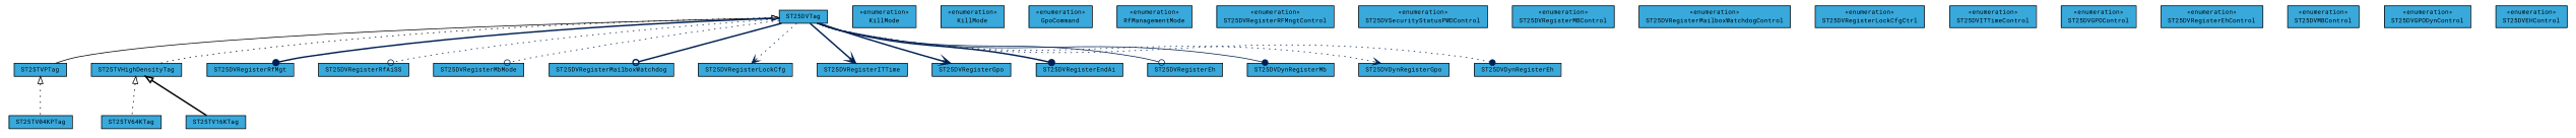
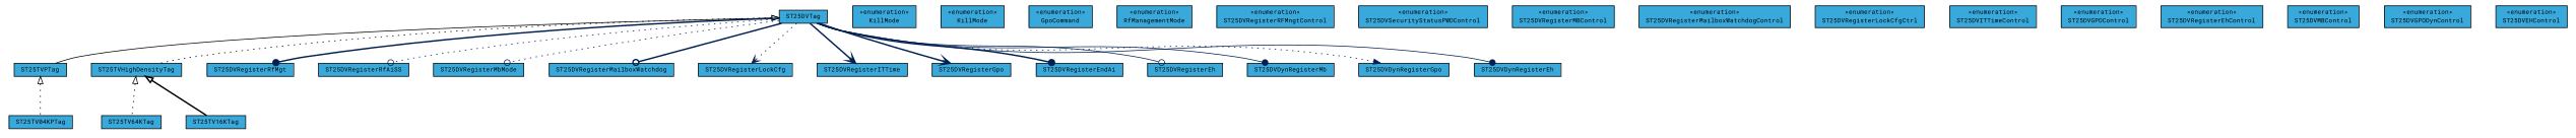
  digraph {
    fontname="Roboto Mono"
    nodesep=0.25
    ranksep=0.5
    node [fontcolor=black fontname="Roboto Mono" fontsize=9.0 shape=plaintext]
    edge [fontname="Roboto Mono" fontsize=10.0 headport=p labelfontname=arial labelfontsize=10 style=dotted tailport=p color="#002052" fontcolor="#002052"]
    n1 [label=<<table title="com.st.st25sdk.type5.st25dv.ST25TVPTag" border="0" cellborder="1" cellspacing="0" cellpadding="2" port="p" bgcolor="#39a9dc" href="./ST25TVPTag.html"> 		<tr><td><table border="0" cellspacing="0" cellpadding="1"> <tr><td align="center" balign="center"> ST25TVPTag </td></tr> 		</table></td></tr> 		</table>>]
    n2 [label=<<table title="com.st.st25sdk.type5.st25dv.ST25TV04KPTag" border="0" cellborder="1" cellspacing="0" cellpadding="2" port="p" bgcolor="#39a9dc" href="./ST25TV04KPTag.html"> 		<tr><td><table border="0" cellspacing="0" cellpadding="1"> <tr><td align="center" balign="center"> ST25TV04KPTag </td></tr> 		</table></td></tr> 		</table>>]
    n3 [label=<<table title="com.st.st25sdk.type5.st25dv.ST25TVPTag.KillMode" border="0" cellborder="1" cellspacing="0" cellpadding="2" port="p" bgcolor="#39a9dc" href="./ST25TVPTag.KillMode.html"> 		<tr><td><table border="0" cellspacing="0" cellpadding="1"> <tr><td align="center" balign="center"> &#171;enumeration&#187; </td></tr> <tr><td align="center" balign="center"> KillMode </td></tr> 		</table></td></tr> 		</table>>]
    n4 [label=<<table title="com.st.st25sdk.type5.st25dv.ST25TVHighDensityTag" border="0" cellborder="1" cellspacing="0" cellpadding="2" port="p" bgcolor="#39a9dc" href="./ST25TVHighDensityTag.html"> 		<tr><td><table border="0" cellspacing="0" cellpadding="1"> <tr><td align="center" balign="center"> ST25TVHighDensityTag </td></tr> 		</table></td></tr> 		</table>>]
    n5 [label=<<table title="com.st.st25sdk.type5.st25dv.ST25TV64KTag" border="0" cellborder="1" cellspacing="0" cellpadding="2" port="p" bgcolor="#39a9dc" href="./ST25TV64KTag.html"> 		<tr><td><table border="0" cellspacing="0" cellpadding="1"> <tr><td align="center" balign="center"> ST25TV64KTag </td></tr> 		</table></td></tr> 		</table>>]
    n6 [label=<<table title="com.st.st25sdk.type5.st25dv.ST25TV16KTag" border="0" cellborder="1" cellspacing="0" cellpadding="2" port="p" bgcolor="#39a9dc" href="./ST25TV16KTag.html"> 		<tr><td><table border="0" cellspacing="0" cellpadding="1"> <tr><td align="center" balign="center"> ST25TV16KTag </td></tr> 		</table></td></tr> 		</table>>]
    n7 [label=<<table title="com.st.st25sdk.type5.st25dv.ST25TVHighDensityTag.KillMode" border="0" cellborder="1" cellspacing="0" cellpadding="2" port="p" bgcolor="#39a9dc" href="./ST25TVHighDensityTag.KillMode.html"> 		<tr><td><table border="0" cellspacing="0" cellpadding="1"> <tr><td align="center" balign="center"> &#171;enumeration&#187; </td></tr> <tr><td align="center" balign="center"> KillMode </td></tr> 		</table></td></tr> 		</table>>]
    n8 [label=<<table title="com.st.st25sdk.type5.st25dv.ST25DVTag" border="0" cellborder="1" cellspacing="0" cellpadding="2" port="p" bgcolor="#39a9dc" href="./ST25DVTag.html"> 		<tr><td><table border="0" cellspacing="0" cellpadding="1"> <tr><td align="center" balign="center"> ST25DVTag </td></tr> 		</table></td></tr> 		</table>>]
    n9 [label=<<table title="com.st.st25sdk.type5.st25dv.ST25DVRegisterRfMgt" border="0" cellborder="1" cellspacing="0" cellpadding="2" port="p" bgcolor="#39a9dc" href="./ST25DVRegisterRfMgt.html"> 		<tr><td><table border="0" cellspacing="0" cellpadding="1"> <tr><td align="center" balign="center"> ST25DVRegisterRfMgt </td></tr> 		</table></td></tr> 		</table>>]
    n10 [label=<<table title="com.st.st25sdk.type5.st25dv.ST25DVRegisterRfAiSS" border="0" cellborder="1" cellspacing="0" cellpadding="2" port="p" bgcolor="#39a9dc" href="./ST25DVRegisterRfAiSS.html"> 		<tr><td><table border="0" cellspacing="0" cellpadding="1"> <tr><td align="center" balign="center"> ST25DVRegisterRfAiSS </td></tr> 		</table></td></tr> 		</table>>]
    n11 [label=<<table title="com.st.st25sdk.type5.st25dv.ST25DVRegisterMbMode" border="0" cellborder="1" cellspacing="0" cellpadding="2" port="p" bgcolor="#39a9dc" href="./ST25DVRegisterMbMode.html"> 		<tr><td><table border="0" cellspacing="0" cellpadding="1"> <tr><td align="center" balign="center"> ST25DVRegisterMbMode </td></tr> 		</table></td></tr> 		</table>>]
    n12 [label=<<table title="com.st.st25sdk.type5.st25dv.ST25DVRegisterMailboxWatchdog" border="0" cellborder="1" cellspacing="0" cellpadding="2" port="p" bgcolor="#39a9dc" href="./ST25DVRegisterMailboxWatchdog.html"> 		<tr><td><table border="0" cellspacing="0" cellpadding="1"> <tr><td align="center" balign="center"> ST25DVRegisterMailboxWatchdog </td></tr> 		</table></td></tr> 		</table>>]
    n13 [label=<<table title="com.st.st25sdk.type5.st25dv.ST25DVRegisterLockCfg" border="0" cellborder="1" cellspacing="0" cellpadding="2" port="p" bgcolor="#39a9dc" href="./ST25DVRegisterLockCfg.html"> 		<tr><td><table border="0" cellspacing="0" cellpadding="1"> <tr><td align="center" balign="center"> ST25DVRegisterLockCfg </td></tr> 		</table></td></tr> 		</table>>]
    n14 [label=<<table title="com.st.st25sdk.type5.st25dv.ST25DVRegisterITTime" border="0" cellborder="1" cellspacing="0" cellpadding="2" port="p" bgcolor="#39a9dc" href="./ST25DVRegisterITTime.html"> 		<tr><td><table border="0" cellspacing="0" cellpadding="1"> <tr><td align="center" balign="center"> ST25DVRegisterITTime </td></tr> 		</table></td></tr> 		</table>>]
    n15 [label=<<table title="com.st.st25sdk.type5.st25dv.ST25DVRegisterGpo" border="0" cellborder="1" cellspacing="0" cellpadding="2" port="p" bgcolor="#39a9dc" href="./ST25DVRegisterGpo.html"> 		<tr><td><table border="0" cellspacing="0" cellpadding="1"> <tr><td align="center" balign="center"> ST25DVRegisterGpo </td></tr> 		</table></td></tr> 		</table>>]
    n16 [label=<<table title="com.st.st25sdk.type5.st25dv.ST25DVRegisterEndAi" border="0" cellborder="1" cellspacing="0" cellpadding="2" port="p" bgcolor="#39a9dc" href="./ST25DVRegisterEndAi.html"> 		<tr><td><table border="0" cellspacing="0" cellpadding="1"> <tr><td align="center" balign="center"> ST25DVRegisterEndAi </td></tr> 		</table></td></tr> 		</table>>]
    n17 [label=<<table title="com.st.st25sdk.type5.st25dv.ST25DVRegisterEh" border="0" cellborder="1" cellspacing="0" cellpadding="2" port="p" bgcolor="#39a9dc" href="./ST25DVRegisterEh.html"> 		<tr><td><table border="0" cellspacing="0" cellpadding="1"> <tr><td align="center" balign="center"> ST25DVRegisterEh </td></tr> 		</table></td></tr> 		</table>>]
    n18 [label=<<table title="com.st.st25sdk.type5.st25dv.ST25DVDynRegisterMb" border="0" cellborder="1" cellspacing="0" cellpadding="2" port="p" bgcolor="#39a9dc" href="./ST25DVDynRegisterMb.html"> 		<tr><td><table border="0" cellspacing="0" cellpadding="1"> <tr><td align="center" balign="center"> ST25DVDynRegisterMb </td></tr> 		</table></td></tr> 		</table>>]
    n19 [label=<<table title="com.st.st25sdk.type5.st25dv.ST25DVDynRegisterGpo" border="0" cellborder="1" cellspacing="0" cellpadding="2" port="p" bgcolor="#39a9dc" href="./ST25DVDynRegisterGpo.html"> 		<tr><td><table border="0" cellspacing="0" cellpadding="1"> <tr><td align="center" balign="center"> ST25DVDynRegisterGpo </td></tr> 		</table></td></tr> 		</table>>]
    n20 [label=<<table title="com.st.st25sdk.type5.st25dv.ST25DVDynRegisterEh" border="0" cellborder="1" cellspacing="0" cellpadding="2" port="p" bgcolor="#39a9dc" href="./ST25DVDynRegisterEh.html"> 		<tr><td><table border="0" cellspacing="0" cellpadding="1"> <tr><td align="center" balign="center"> ST25DVDynRegisterEh </td></tr> 		</table></td></tr> 		</table>>]
    n21 [label=<<table title="com.st.st25sdk.type5.st25dv.ST25DVTag.GpoCommand" border="0" cellborder="1" cellspacing="0" cellpadding="2" port="p" bgcolor="#39a9dc" href="./ST25DVTag.GpoCommand.html"> 		<tr><td><table border="0" cellspacing="0" cellpadding="1"> <tr><td align="center" balign="center"> &#171;enumeration&#187; </td></tr> <tr><td align="center" balign="center"> GpoCommand </td></tr> 		</table></td></tr> 		</table>>]
    n22 [label=<<table title="com.st.st25sdk.type5.st25dv.ST25DVTag.RfManagementMode" border="0" cellborder="1" cellspacing="0" cellpadding="2" port="p" bgcolor="#39a9dc" href="./ST25DVTag.RfManagementMode.html"> 		<tr><td><table border="0" cellspacing="0" cellpadding="1"> <tr><td align="center" balign="center"> &#171;enumeration&#187; </td></tr> <tr><td align="center" balign="center"> RfManagementMode </td></tr> 		</table></td></tr> 		</table>>]
    n23 [label=<<table title="com.st.st25sdk.type5.st25dv.ST25DVRegisterRfMgt.ST25DVRegisterRFMngtControl" border="0" cellborder="1" cellspacing="0" cellpadding="2" port="p" bgcolor="#39a9dc" href="./ST25DVRegisterRfMgt.ST25DVRegisterRFMngtControl.html"> 		<tr><td><table border="0" cellspacing="0" cellpadding="1"> <tr><td align="center" balign="center"> &#171;enumeration&#187; </td></tr> <tr><td align="center" balign="center"> ST25DVRegisterRFMngtControl </td></tr> 		</table></td></tr> 		</table>>]
    n24 [label=<<table title="com.st.st25sdk.type5.st25dv.ST25DVRegisterRfAiSS.ST25DVSecurityStatusPWDControl" border="0" cellborder="1" cellspacing="0" cellpadding="2" port="p" bgcolor="#39a9dc" href="./ST25DVRegisterRfAiSS.ST25DVSecurityStatusPWDControl.html"> 		<tr><td><table border="0" cellspacing="0" cellpadding="1"> <tr><td align="center" balign="center"> &#171;enumeration&#187; </td></tr> <tr><td align="center" balign="center"> ST25DVSecurityStatusPWDControl </td></tr> 		</table></td></tr> 		</table>>]
    n25 [label=<<table title="com.st.st25sdk.type5.st25dv.ST25DVRegisterMbMode.ST25DVRegisterMBControl" border="0" cellborder="1" cellspacing="0" cellpadding="2" port="p" bgcolor="#39a9dc" href="./ST25DVRegisterMbMode.ST25DVRegisterMBControl.html"> 		<tr><td><table border="0" cellspacing="0" cellpadding="1"> <tr><td align="center" balign="center"> &#171;enumeration&#187; </td></tr> <tr><td align="center" balign="center"> ST25DVRegisterMBControl </td></tr> 		</table></td></tr> 		</table>>]
    n26 [label=<<table title="com.st.st25sdk.type5.st25dv.ST25DVRegisterMailboxWatchdog.ST25DVRegisterMailboxWatchdogControl" border="0" cellborder="1" cellspacing="0" cellpadding="2" port="p" bgcolor="#39a9dc" href="./ST25DVRegisterMailboxWatchdog.ST25DVRegisterMailboxWatchdogControl.html"> 		<tr><td><table border="0" cellspacing="0" cellpadding="1"> <tr><td align="center" balign="center"> &#171;enumeration&#187; </td></tr> <tr><td align="center" balign="center"> ST25DVRegisterMailboxWatchdogControl </td></tr> 		</table></td></tr> 		</table>>]
    n27 [label=<<table title="com.st.st25sdk.type5.st25dv.ST25DVRegisterLockCfg.ST25DVRegisterLockCfgCtrl" border="0" cellborder="1" cellspacing="0" cellpadding="2" port="p" bgcolor="#39a9dc" href="./ST25DVRegisterLockCfg.ST25DVRegisterLockCfgCtrl.html"> 		<tr><td><table border="0" cellspacing="0" cellpadding="1"> <tr><td align="center" balign="center"> &#171;enumeration&#187; </td></tr> <tr><td align="center" balign="center"> ST25DVRegisterLockCfgCtrl </td></tr> 		</table></td></tr> 		</table>>]
    n28 [label=<<table title="com.st.st25sdk.type5.st25dv.ST25DVRegisterITTime.ST25DVITTimeControl" border="0" cellborder="1" cellspacing="0" cellpadding="2" port="p" bgcolor="#39a9dc" href="./ST25DVRegisterITTime.ST25DVITTimeControl.html"> 		<tr><td><table border="0" cellspacing="0" cellpadding="1"> <tr><td align="center" balign="center"> &#171;enumeration&#187; </td></tr> <tr><td align="center" balign="center"> ST25DVITTimeControl </td></tr> 		</table></td></tr> 		</table>>]
    n29 [label=<<table title="com.st.st25sdk.type5.st25dv.ST25DVRegisterGpo.ST25DVGPOControl" border="0" cellborder="1" cellspacing="0" cellpadding="2" port="p" bgcolor="#39a9dc" href="./ST25DVRegisterGpo.ST25DVGPOControl.html"> 		<tr><td><table border="0" cellspacing="0" cellpadding="1"> <tr><td align="center" balign="center"> &#171;enumeration&#187; </td></tr> <tr><td align="center" balign="center"> ST25DVGPOControl </td></tr> 		</table></td></tr> 		</table>>]
    n30 [label=<<table title="com.st.st25sdk.type5.st25dv.ST25DVRegisterEh.ST25DVRegisterEhControl" border="0" cellborder="1" cellspacing="0" cellpadding="2" port="p" bgcolor="#39a9dc" href="./ST25DVRegisterEh.ST25DVRegisterEhControl.html"> 		<tr><td><table border="0" cellspacing="0" cellpadding="1"> <tr><td align="center" balign="center"> &#171;enumeration&#187; </td></tr> <tr><td align="center" balign="center"> ST25DVRegisterEhControl </td></tr> 		</table></td></tr> 		</table>>]
    n31 [label=<<table title="com.st.st25sdk.type5.st25dv.ST25DVDynRegisterMb.ST25DVMBControl" border="0" cellborder="1" cellspacing="0" cellpadding="2" port="p" bgcolor="#39a9dc" href="./ST25DVDynRegisterMb.ST25DVMBControl.html"> 		<tr><td><table border="0" cellspacing="0" cellpadding="1"> <tr><td align="center" balign="center"> &#171;enumeration&#187; </td></tr> <tr><td align="center" balign="center"> ST25DVMBControl </td></tr> 		</table></td></tr> 		</table>>]
    n32 [label=<<table title="com.st.st25sdk.type5.st25dv.ST25DVDynRegisterGpo.ST25DVGPODynControl" border="0" cellborder="1" cellspacing="0" cellpadding="2" port="p" bgcolor="#39a9dc" href="./ST25DVDynRegisterGpo.ST25DVGPODynControl.html"> 		<tr><td><table border="0" cellspacing="0" cellpadding="1"> <tr><td align="center" balign="center"> &#171;enumeration&#187; </td></tr> <tr><td align="center" balign="center"> ST25DVGPODynControl </td></tr> 		</table></td></tr> 		</table>>]
    n33 [label=<<table title="com.st.st25sdk.type5.st25dv.ST25DVDynRegisterEh.ST25DVEHControl" border="0" cellborder="1" cellspacing="0" cellpadding="2" port="p" bgcolor="#39a9dc" href="./ST25DVDynRegisterEh.ST25DVEHControl.html"> 		<tr><td><table border="0" cellspacing="0" cellpadding="1"> <tr><td align="center" balign="center"> &#171;enumeration&#187; </td></tr> <tr><td align="center" balign="center"> ST25DVEHControl </td></tr> 		</table></td></tr> 		</table>>]
    n1 -> n2 [arrowtail=empty dir=back fontsize=10 color="" fontcolor=""]
    n4 -> n5 [arrowtail=empty dir=back fontsize=10 color="" fontcolor=""]
    n4 -> n6 [arrowtail=empty dir=back fontsize=10 style=bold color="" fontcolor=""]
    n8 -> n1 [arrowtail=empty dir=back fontsize=10 style=solid color="" fontcolor=""]
    n8 -> n4 [arrowtail=empty dir=back fontsize=10 color="" fontcolor=""]
    n8 -> n9 [arrowhead=dot style=bold]
    n8 -> n10 [arrowhead=odot]
    n8 -> n11 [arrowhead=odot]
    n8 -> n12 [arrowhead=odot style=bold]
    n8 -> n13 [arrowhead=vee]
    n8 -> n14 [arrowhead=vee style=bold]
    n8 -> n15 [arrowhead=vee style=bold]
    n8 -> n16 [arrowhead=dot style=bold]
    n8 -> n17 [arrowhead=odot style=solid]
    n8 -> n18 [arrowhead=dot style=solid]
-   n8 -> n19 [arrowhead=vee]
-   n8 -> n20 [arrowhead=dot]
+   n8 -> n19 [arrowhead=normal]
+   n8 -> n20 [arrowhead=dot style=solid]
  }
